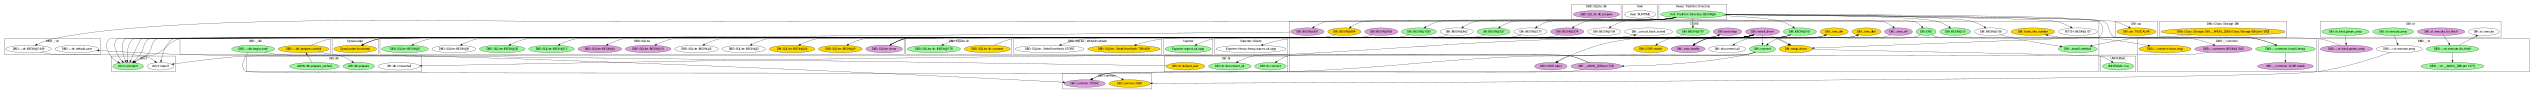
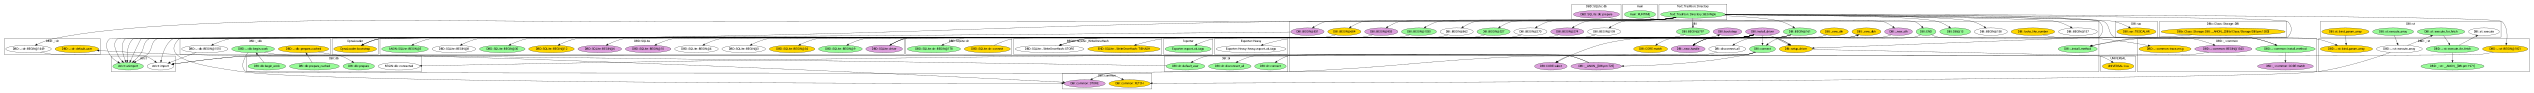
  digraph {
    fontname=Roboto
    node [fillcolor=palegreen fontname=Roboto style=filled]
    edge [fontname=Roboto]
    "DBI::common::STORE" [fillcolor=plum]
-   "DBI::common::FETCH" [fillcolor=gold label="DBI::common::DBD"]
-   "DBI::db::connected" [fillcolor=white]
+   "DBI::common::FETCH" [fillcolor=gold]
+   "DBI::db::connected" [fillcolor=white label="BEGIN::db::connected"]
+   "DBI::db::begin_work"
    "DBI::db::prepare"
-   "DBI::db::prepare_cached" [label="ANON::db::prepare_cached"]
+   "DBI::db::prepare_cached"
    "DynaLoader::bootstrap" [fillcolor=gold]
-   "DBD::SQLite::BEGIN@9" [fillcolor=gold]
-   "DBD::SQLite::BEGIN@34" [fillcolor=gold label="DBI::SQLite::BEGIN@34"]
+   "DBD::SQLite::BEGIN@9"
+   "DBD::SQLite::BEGIN@34" [fillcolor=gold]
    "DBD::SQLite::BEGIN@3" [fillcolor=white]
    "DBD::SQLite::BEGIN@4" [fillcolor=white]
    "DBD::SQLite::BEGIN@10" [fillcolor=plum]
    "DBD::SQLite::BEGIN@6" [fillcolor=plum]
-   "DBD::SQLite::BEGIN@12"
+   "DBD::SQLite::BEGIN@12" [fillcolor=gold]
    "DBD::SQLite::BEGIN@30"
    "DBD::SQLite::driver" [fillcolor=plum]
    "DBD::SQLite::BEGIN@8" [fillcolor=white]
-   "DBD::SQLite::BEGIN@5"
-   "UNIVERSAL::isa"
+   "DBD::SQLite::BEGIN@5" [label="ANON::SQLite::BEGIN@5"]
+   "UNIVERSAL::isa" [fillcolor=gold]
    "DBI::var::TIESCALAR" [fillcolor=gold]
-   "DBD::_::st::bind_param_array" [fillcolor=plum]
+   "DBD::_::st::bind_param_array" [fillcolor=gold]
+   "DBD::_::st::BEGIN@1821" [fillcolor=gold]
    "DBD::_::st::__ANON__[DBI.pm:1971]"
    "DBD::_::st::execute_array" [fillcolor=white]
    "DBD::_::st::execute_for_fetch"
-   "DBD::_::dr::default_user" [fillcolor=white]
+   "DBD::_::dr::default_user" [fillcolor=gold]
    "DBD::_::dr::BEGIN@1449" [fillcolor=white]
    "DBD::_::common::BEGIN@1343" [fillcolor=plum]
    "DBD::_::common::CORE:match" [fillcolor=plum]
-   "DBD::_::common::trace_msg" [fillcolor=gold label="DBD::_::connect::trace_msg"]
-   "DBD::_::common::install_method" [label="DBD::_::common::install_heavy"]
+   "DBD::_::common::trace_msg" [fillcolor=gold]
+   "DBD::_::common::install_method"
    "DBD::SQLite::dr::connect" [fillcolor=gold]
    "DBD::SQLite::dr::BEGIN@178"
-   "main::RUNTIME" [fillcolor=white]
+   "main::RUNTIME"
    "DBIx::Class::Storage::DBI::__ANON__[DBIx/Class/Storage/DBI.pm:1300]" [fillcolor=gold]
    "Exporter::export_ok_tags"
    "DBI::BEGIN@274" [fillcolor=plum]
    "DBI::looks_like_number" [fillcolor=gold]
    "DBI::BEGIN@797"
    "DBI::BEGIN@161"
    "DBI::BEGIN@159" [fillcolor=white]
    "DBI::bootstrap" [fillcolor=plum]
    "DBI::setup_driver" [fillcolor=gold]
    "DBI::BEGIN@527"
    "DBI::CORE:match" [fillcolor=gold]
    "DBI::BEGIN@158" [fillcolor=white]
-   "DBI::BEGIN@157" [fillcolor=white label="FETCH::BEGIN@157"]
+   "DBI::BEGIN@157" [fillcolor=white]
    "DBI::BEGIN@831" [fillcolor=plum]
    "DBI::BEGIN@684" [fillcolor=gold]
    "DBI::_new_handle" [fillcolor=plum]
    "DBI::_new_sth" [fillcolor=plum]
    "DBI::END"
-   "DBI::_concat_hash_sorted" [fillcolor=white]
    n54 [fillcolor=plum label="DBI::BEGIN@955"]
    "DBI::_install_method"
    "DBI::_new_dbh" [fillcolor=gold]
    "DBI::install_driver" [fillcolor=plum]
    "DBI::BEGIN@1030"
    "DBI::disconnect_all" [fillcolor=white]
    "DBI::BEGIN@862" [fillcolor=white]
-   "DBI::BEGIN@13"
+   "DBI::BEGIN@13" [label="DBI::DBI@13"]
    "DBI::CORE:subst" [fillcolor=plum]
    "DBI::__ANON__[DBI.pm:725]" [fillcolor=plum]
    "DBI::_new_drh" [fillcolor=gold]
    "DBI::connect"
    "DBI::BEGIN@270" [fillcolor=white]
    "Exporter::Heavy::heavy_export_ok_tags" [fillcolor=white]
    "DBI::st::execute_array"
-   "DBI::st::bind_param_array"
-   "DBI::st::execute_for_fetch" [fillcolor=plum]
+   "DBI::st::bind_param_array" [fillcolor=gold]
+   "DBI::st::execute_for_fetch"
    "DBI::st::execute" [fillcolor=white]
    "DBD::_::db::begin_work"
+   "DBD::_::db::BEGIN@1510" [fillcolor=white]
    "DBD::_::db::prepare_cached" [fillcolor=gold]
    "DBD::SQLite::db::prepare" [fillcolor=plum]
    "Text::Tradition::Directory::BEGIN@6"
    "DBD::SQLite::_WriteOnceHash::STORE" [fillcolor=white]
-   "DBD::SQLite::_WriteOnceHash::TIEHASH" [fillcolor=gold]
+   "DBD::SQLite::_WriteOnceHash::TIEHASH" [fillcolor=gold label="END::SQLite::_WriteOnceHash::TIEHASH"]
    "strict::unimport"
    "strict::import" [fillcolor=white]
    "DBI::dr::disconnect_all"
-   "DBI::dr::default_user" [fillcolor=gold]
+   "DBI::dr::default_user"
    "DBI::dr::connect"
    subgraph cluster_1 {
      label="DBI::common"
      "DBI::common::STORE"
      "DBI::common::FETCH"
    }
    subgraph cluster_2 {
      label="DBI::db"
      "DBI::db::connected"
+     "DBI::db::begin_work"
      "DBI::db::prepare"
      "DBI::db::prepare_cached"
    }
    subgraph cluster_3 {
      label=DynaLoader
      "DynaLoader::bootstrap"
    }
    subgraph cluster_4 {
      label="DBD::SQLite"
      "DBD::SQLite::BEGIN@9"
      "DBD::SQLite::BEGIN@34"
      "DBD::SQLite::BEGIN@3"
      "DBD::SQLite::BEGIN@4"
      "DBD::SQLite::BEGIN@10"
      "DBD::SQLite::BEGIN@6"
      "DBD::SQLite::BEGIN@12"
      "DBD::SQLite::BEGIN@30"
      "DBD::SQLite::driver"
      "DBD::SQLite::BEGIN@8"
      "DBD::SQLite::BEGIN@5"
    }
    subgraph cluster_5 {
      label=UNIVERSAL
      "UNIVERSAL::isa"
    }
    subgraph cluster_6 {
      label="DBI::var"
      "DBI::var::TIESCALAR"
    }
    subgraph cluster_7 {
      label="DBD::_::st"
      "DBD::_::st::bind_param_array"
+     "DBD::_::st::BEGIN@1821"
      "DBD::_::st::__ANON__[DBI.pm:1971]"
      "DBD::_::st::execute_array"
      "DBD::_::st::execute_for_fetch"
    }
    subgraph cluster_8 {
      label="DBD::_::dr"
      "DBD::_::dr::default_user"
      "DBD::_::dr::BEGIN@1449"
    }
    subgraph cluster_9 {
      label="DBD::_::common"
      "DBD::_::common::BEGIN@1343"
      "DBD::_::common::CORE:match"
      "DBD::_::common::trace_msg"
      "DBD::_::common::install_method"
    }
    subgraph cluster_10 {
      label="DBD::SQLite::dr"
      "DBD::SQLite::dr::connect"
      "DBD::SQLite::dr::BEGIN@178"
    }
    subgraph cluster_11 {
      label=main
      "main::RUNTIME"
    }
    subgraph cluster_12 {
      label="DBIx::Class::Storage::DBI"
      "DBIx::Class::Storage::DBI::__ANON__[DBIx/Class/Storage/DBI.pm:1300]"
    }
    subgraph cluster_13 {
      label=Exporter
      "Exporter::export_ok_tags"
    }
    subgraph cluster_14 {
-     label=STORE
+     label=DBI
      "DBI::BEGIN@274"
      "DBI::looks_like_number"
      "DBI::BEGIN@797"
      "DBI::BEGIN@161"
      "DBI::BEGIN@159"
      "DBI::bootstrap"
      "DBI::setup_driver"
      "DBI::BEGIN@527"
      "DBI::CORE:match"
      "DBI::BEGIN@158"
      "DBI::BEGIN@157"
      "DBI::BEGIN@831"
      "DBI::BEGIN@684"
      "DBI::_new_handle"
      "DBI::_new_sth"
      "DBI::END"
-     "DBI::_concat_hash_sorted"
      n54
      "DBI::_install_method"
      "DBI::_new_dbh"
      "DBI::install_driver"
      "DBI::BEGIN@1030"
      "DBI::disconnect_all"
      "DBI::BEGIN@862"
      "DBI::BEGIN@13"
      "DBI::CORE:subst"
      "DBI::__ANON__[DBI.pm:725]"
      "DBI::_new_drh"
      "DBI::connect"
      "DBI::BEGIN@270"
    }
    subgraph cluster_15 {
-     label="Exporter::SQLite"
+     label="Exporter::Heavy"
      "Exporter::Heavy::heavy_export_ok_tags"
    }
    subgraph cluster_16 {
      label="DBI::st"
      "DBI::st::execute_array"
      "DBI::st::bind_param_array"
      "DBI::st::execute_for_fetch"
      "DBI::st::execute"
    }
    subgraph cluster_17 {
      label="DBD::_::db"
      "DBD::_::db::begin_work"
+     "DBD::_::db::BEGIN@1510"
      "DBD::_::db::prepare_cached"
    }
    subgraph cluster_18 {
      label="DBD::SQLite::db"
      "DBD::SQLite::db::prepare"
    }
    subgraph cluster_19 {
-     label="Heavy::Tradition::Directory"
+     label="Text::Tradition::Directory"
      "Text::Tradition::Directory::BEGIN@6"
    }
    subgraph cluster_20 {
-     label="DBD::SQLite::_WriteOnceHash"
+     label="BEGIN::SQLite::_WriteOnceHash"
      "DBD::SQLite::_WriteOnceHash::STORE"
      "DBD::SQLite::_WriteOnceHash::TIEHASH"
    }
    subgraph cluster_21 {
      label="strict"
      "strict::unimport"
      "strict::import"
    }
    subgraph cluster_22 {
      label="DBI::dr"
      "DBI::dr::disconnect_all"
      "DBI::dr::default_user"
      "DBI::dr::connect"
    }
+   "DBI::db::begin_work" -> "DBD::_::db::begin_work"
    "DBI::db::prepare_cached" -> "DBD::_::db::prepare_cached"
    "DynaLoader::bootstrap" -> "DBI::bootstrap"
    "DBD::SQLite::driver" -> "DBD::_::common::install_method"
    "DBD::SQLite::driver" -> "DBI::setup_driver"
-   "DBD::SQLite::driver" -> "DBI::_new_drh"
-   "DBD::_::st::bind_param_array" -> "DBI::looks_like_number"
+   "DBI::looks_like_number" -> "DBD::_::st::bind_param_array"
+   "DBD::_::st::BEGIN@1821" -> "strict::import"
    "DBD::_::st::execute_array" -> "DBI::common::FETCH"
+   "DBD::_::st::execute_array" -> "DBI::st::execute_for_fetch"
    "DBD::_::st::execute_for_fetch" -> "DBD::_::st::__ANON__[DBI.pm:1971]"
    "DBD::_::st::execute_for_fetch" -> "DBI::st::execute"
    "DBD::_::dr::BEGIN@1449" -> "strict::import"
    "DBD::_::common::BEGIN@1343" -> "strict::import"
    "DBD::_::common::install_method" -> "DBD::_::common::CORE:match"
    "DBD::_::common::install_method" -> "DBI::_install_method"
    "DBD::SQLite::dr::connect" -> "DBI::_new_dbh"
    "main::RUNTIME" -> "DBI::END"
    "DBIx::Class::Storage::DBI::__ANON__[DBIx/Class/Storage/DBI.pm:1300]" -> "DBI::connect"
    "DBI::BEGIN@274" -> "strict::import"
-   "DBI::BEGIN@797" -> "strict::unimport"
+   "DBI::BEGIN@797" -> "DBD::SQLite::_WriteOnceHash::STORE"
    "DBI::BEGIN@161" -> "DynaLoader::bootstrap"
    "DBI::BEGIN@161" -> "Exporter::export_ok_tags"
    "DBI::BEGIN@161" -> "DBI::CORE:match"
    "DBI::BEGIN@161" -> "Exporter::Heavy::heavy_export_ok_tags"
    "DBI::setup_driver" -> "UNIVERSAL::isa"
    "DBI::BEGIN@527" -> "strict::unimport"
    "DBI::BEGIN@831" -> "strict::unimport"
    "DBI::BEGIN@684" -> "strict::unimport"
    "DBI::_new_sth" -> "DBI::_new_handle"
    "DBI::END" -> "DBD::_::common::trace_msg"
    "DBI::END" -> "DBI::disconnect_all"
    n54 -> "strict::unimport"
    "DBI::_new_dbh" -> "DBI::_new_handle"
    "DBI::install_driver" -> "DynaLoader::bootstrap"
    "DBI::install_driver" -> "DBD::SQLite::BEGIN@9"
    "DBI::install_driver" -> "DBD::SQLite::BEGIN@34"
    "DBI::install_driver" -> "DBD::SQLite::BEGIN@3"
    "DBI::install_driver" -> "DBD::SQLite::BEGIN@4"
    "DBI::install_driver" -> "DBD::SQLite::BEGIN@10"
    "DBI::install_driver" -> "DBD::SQLite::BEGIN@6"
    "DBI::install_driver" -> "DBD::SQLite::BEGIN@12"
    "DBI::install_driver" -> "DBD::SQLite::BEGIN@30"
    "DBI::install_driver" -> "DBD::SQLite::driver"
    "DBI::install_driver" -> "DBD::SQLite::BEGIN@8"
    "DBI::install_driver" -> "DBD::SQLite::BEGIN@5"
-   "DBI::install_driver" -> "DBD::SQLite::dr::BEGIN@178"
+   "DBI::setup_driver" -> "DBD::SQLite::dr::BEGIN@178"
    "DBI::install_driver" -> "DBI::setup_driver"
    "DBI::install_driver" -> "DBI::CORE:subst"
    "DBI::install_driver" -> "DBI::connect"
    "DBI::install_driver" -> "DBD::SQLite::_WriteOnceHash::STORE"
    "DBI::install_driver" -> "DBD::SQLite::_WriteOnceHash::TIEHASH"
    "DBI::BEGIN@1030" -> "strict::unimport"
-   "DBI::bootstrap" -> "DBI::dr::disconnect_all"
+   "DBI::disconnect_all" -> "DBI::dr::disconnect_all"
    "DBI::BEGIN@862" -> "strict::unimport"
-   "DBI::__ANON__[DBI.pm:725]" -> "DBI::common::STORE"
+   "DBI::BEGIN@159" -> "DBI::common::STORE"
    "DBI::__ANON__[DBI.pm:725]" -> "DBI::db::connected"
    "DBI::__ANON__[DBI.pm:725]" -> "DBI::dr::connect"
    "DBI::_new_drh" -> "DBI::_new_handle"
    "DBI::connect" -> "DBI::common::STORE"
    "DBI::connect" -> "DBI::CORE:subst"
    "DBI::connect" -> "DBI::__ANON__[DBI.pm:725]"
+   "DBI::connect" -> "DBI::dr::default_user"
    "DBI::BEGIN@270" -> "strict::unimport"
    "DBI::st::execute_array" -> "DBD::_::st::execute_array"
    "DBI::st::bind_param_array" -> "DBD::_::st::bind_param_array"
    "DBI::st::execute_for_fetch" -> "DBD::_::st::execute_for_fetch"
    "DBD::_::db::begin_work" -> "DBI::common::STORE"
    "DBD::_::db::begin_work" -> "DBI::common::FETCH"
+   "DBD::_::db::BEGIN@1510" -> "strict::import"
    "DBD::_::db::prepare_cached" -> "DBI::db::prepare"
-   "DBD::_::db::prepare_cached" -> "DBI::_concat_hash_sorted"
    "DBD::SQLite::db::prepare" -> "DBI::_new_sth"
    "Text::Tradition::Directory::BEGIN@6" -> "DBI::var::TIESCALAR"
+   "Text::Tradition::Directory::BEGIN@6" -> "DBD::_::st::BEGIN@1821"
    "Text::Tradition::Directory::BEGIN@6" -> "DBD::_::dr::BEGIN@1449"
    "Text::Tradition::Directory::BEGIN@6" -> "DBD::_::common::BEGIN@1343"
    "Text::Tradition::Directory::BEGIN@6" -> "DBI::BEGIN@274"
    "Text::Tradition::Directory::BEGIN@6" -> "DBI::BEGIN@797"
    "Text::Tradition::Directory::BEGIN@6" -> "DBI::BEGIN@161"
    "Text::Tradition::Directory::BEGIN@6" -> "DBI::BEGIN@159"
    "Text::Tradition::Directory::BEGIN@6" -> "DBI::setup_driver"
    "Text::Tradition::Directory::BEGIN@6" -> "DBI::BEGIN@527"
    "Text::Tradition::Directory::BEGIN@6" -> "DBI::BEGIN@158"
    "Text::Tradition::Directory::BEGIN@6" -> "DBI::BEGIN@157"
    "Text::Tradition::Directory::BEGIN@6" -> "DBI::BEGIN@831"
    "Text::Tradition::Directory::BEGIN@6" -> "DBI::BEGIN@684"
-   "DBI::BEGIN@158" -> "DBI::_install_method"
+   "Text::Tradition::Directory::BEGIN@6" -> n54
+   "Text::Tradition::Directory::BEGIN@6" -> "DBI::_install_method"
    "Text::Tradition::Directory::BEGIN@6" -> "DBI::BEGIN@1030"
    "Text::Tradition::Directory::BEGIN@6" -> "DBI::BEGIN@862"
    "Text::Tradition::Directory::BEGIN@6" -> "DBI::BEGIN@13"
    "Text::Tradition::Directory::BEGIN@6" -> "DBI::BEGIN@270"
+   "Text::Tradition::Directory::BEGIN@6" -> "DBD::_::db::BEGIN@1510"
    "DBI::dr::default_user" -> "DBD::_::dr::default_user"
  }
